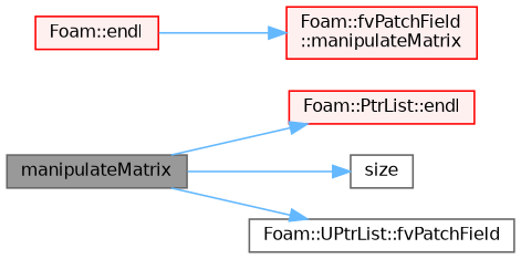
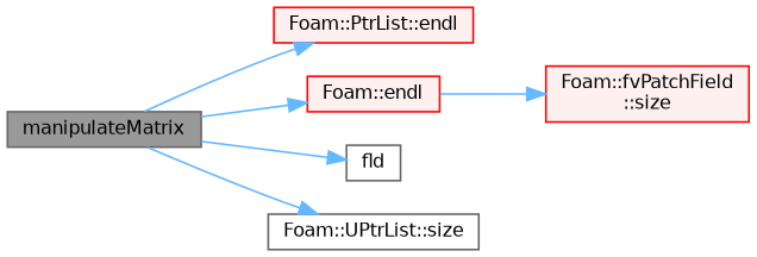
  digraph {
    rankdir=LR
    node [color=red fillcolor="#FFF0F0" fontname=Helvetica fontsize=10 shape=box style=filled]
    edge [color=steelblue1 fontname=Helvetica fontsize=10 labelfontname=Helvetica labelfontsize=10 style=solid]
    n1 [color=gray40 fillcolor=grey60 fontcolor=black height=0.2 label=manipulateMatrix width=0.4]
    n2 [height=0.2 label="Foam::PtrList::endl" width=0.4]
    n3 [height=0.2 label="Foam::endl" width=0.4]
-   n4 [color=grey40 fillcolor=white height=0.2 label=size width=0.4]
-   n5 [color=grey40 fillcolor=white height=0.2 label="Foam::UPtrList::fvPatchField" width=0.4]
-   n6 [height=0.2 label="Foam::fvPatchField\l::manipulateMatrix" width=0.4]
+   n4 [color=grey40 fillcolor=white height=0.2 label=fld width=0.4]
+   n5 [color=grey40 fillcolor=white height=0.2 label="Foam::UPtrList::size" width=0.4]
+   n6 [height=0.2 label="Foam::fvPatchField\l::size" width=0.4]
    n1 -> n2
+   n1 -> n3
    n1 -> n4
    n1 -> n5
    n3 -> n6
  }
